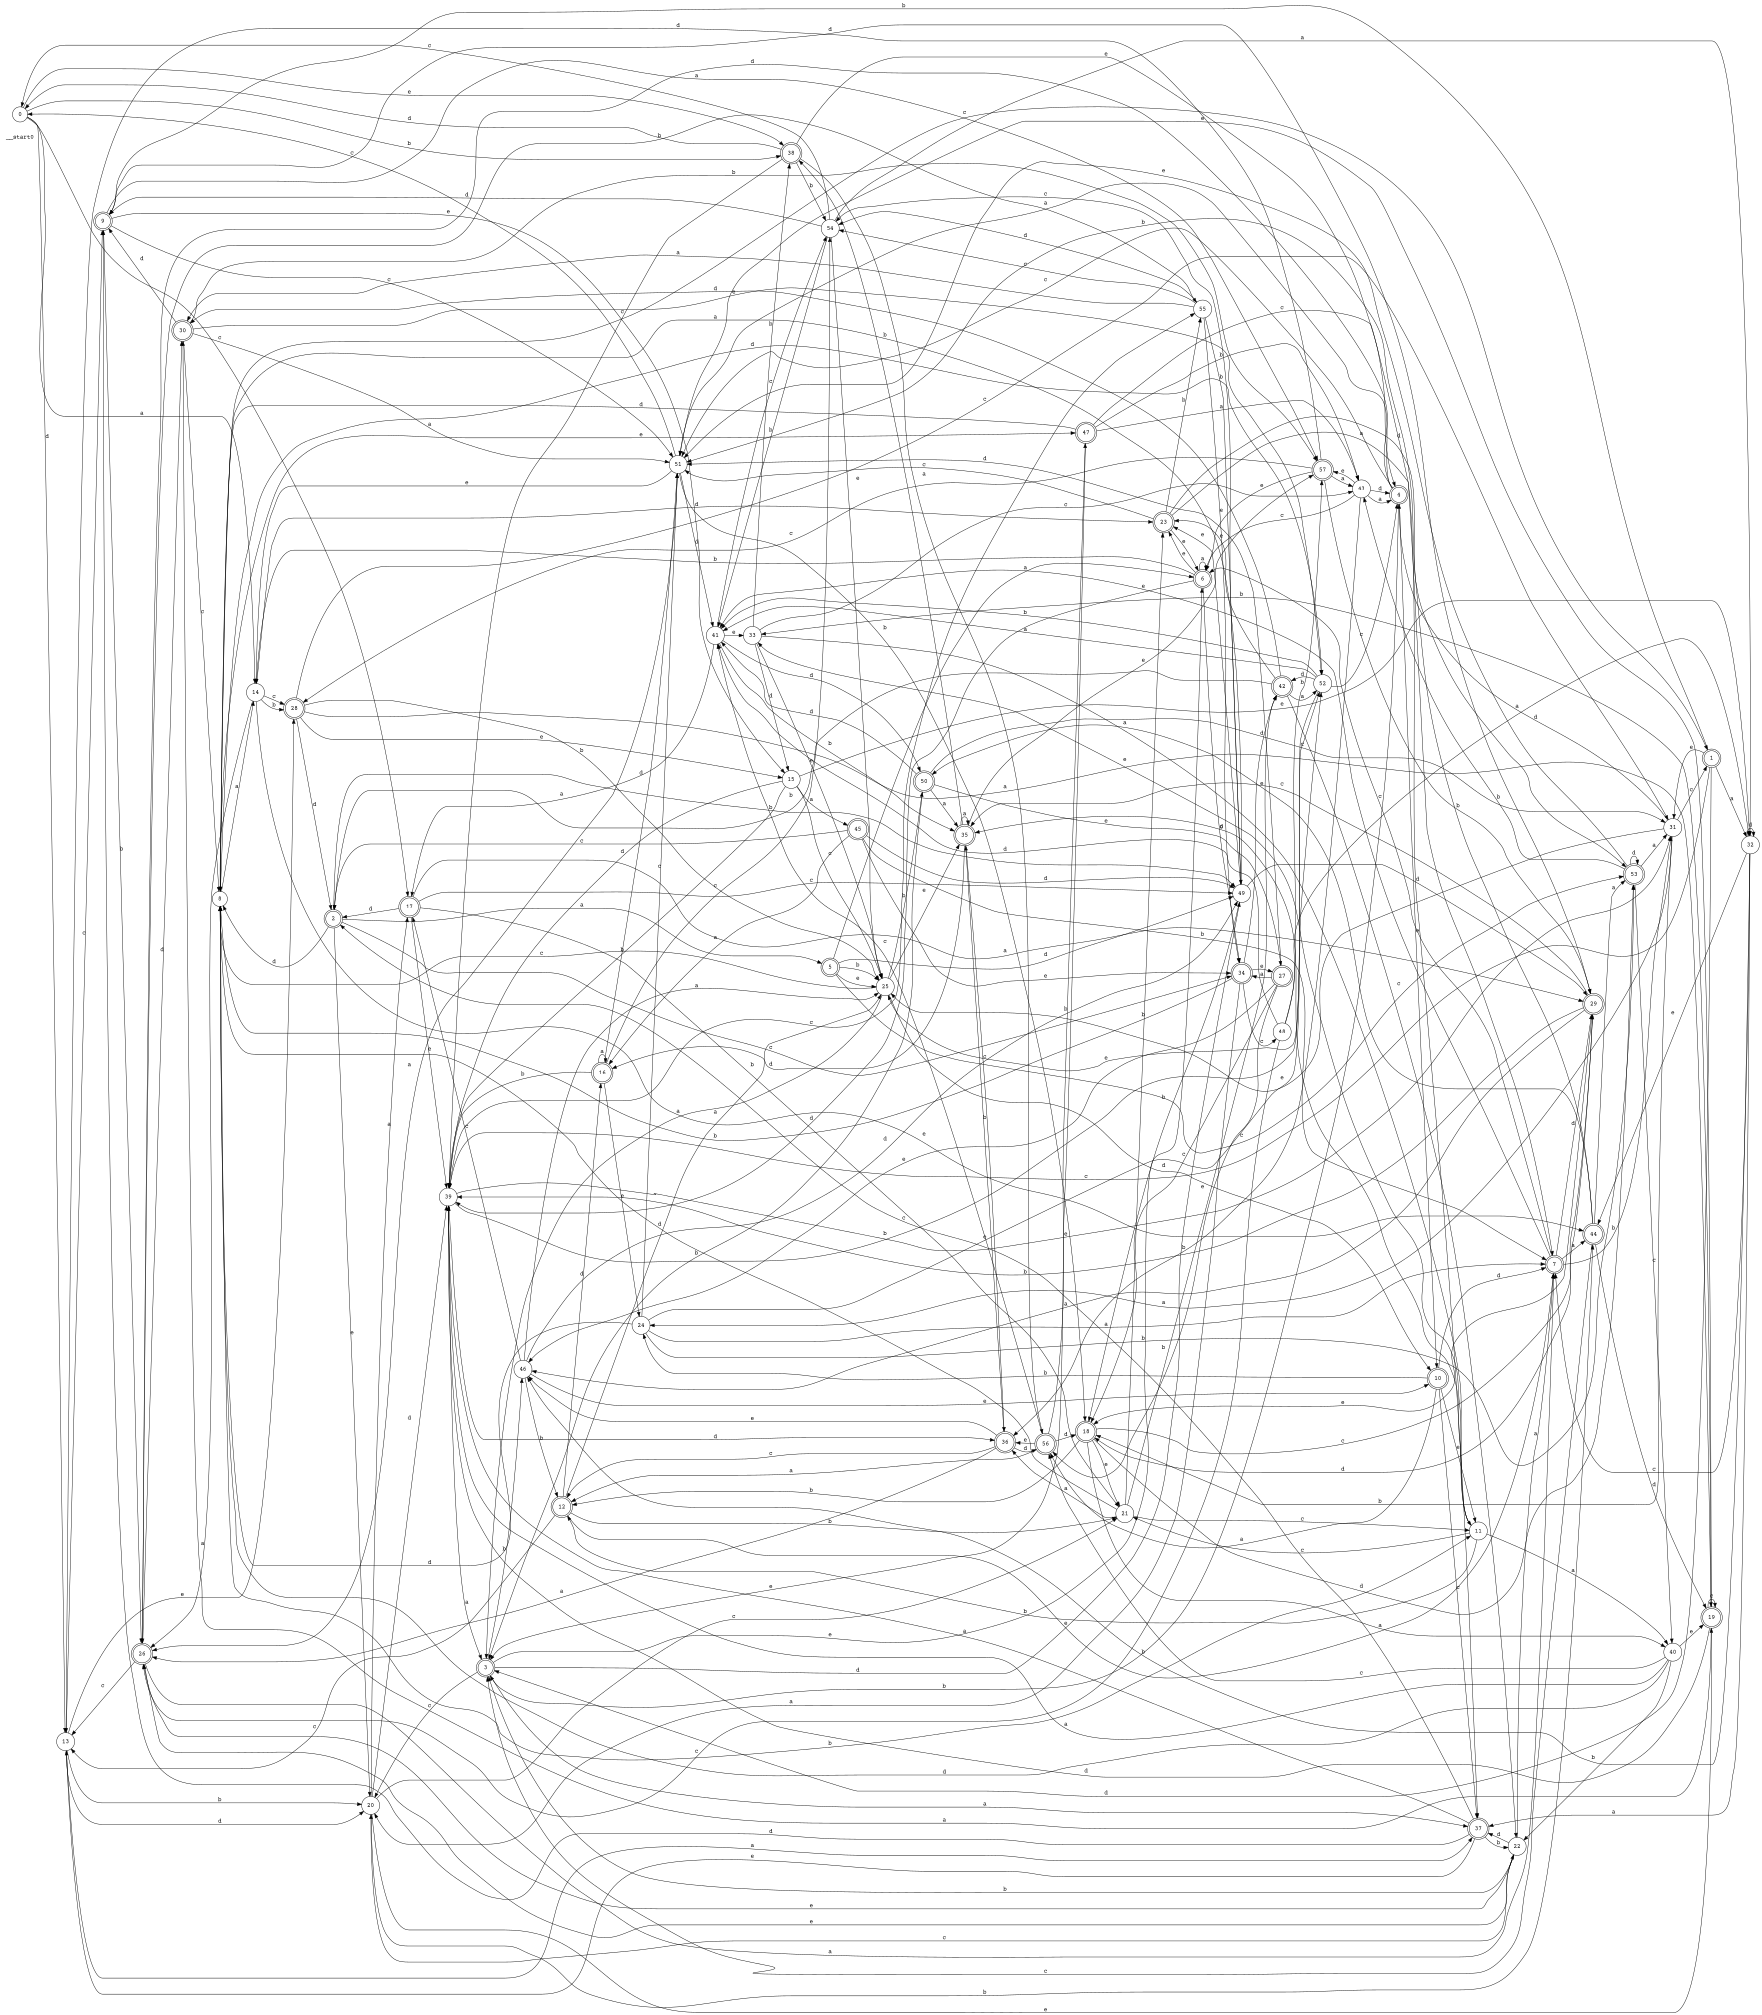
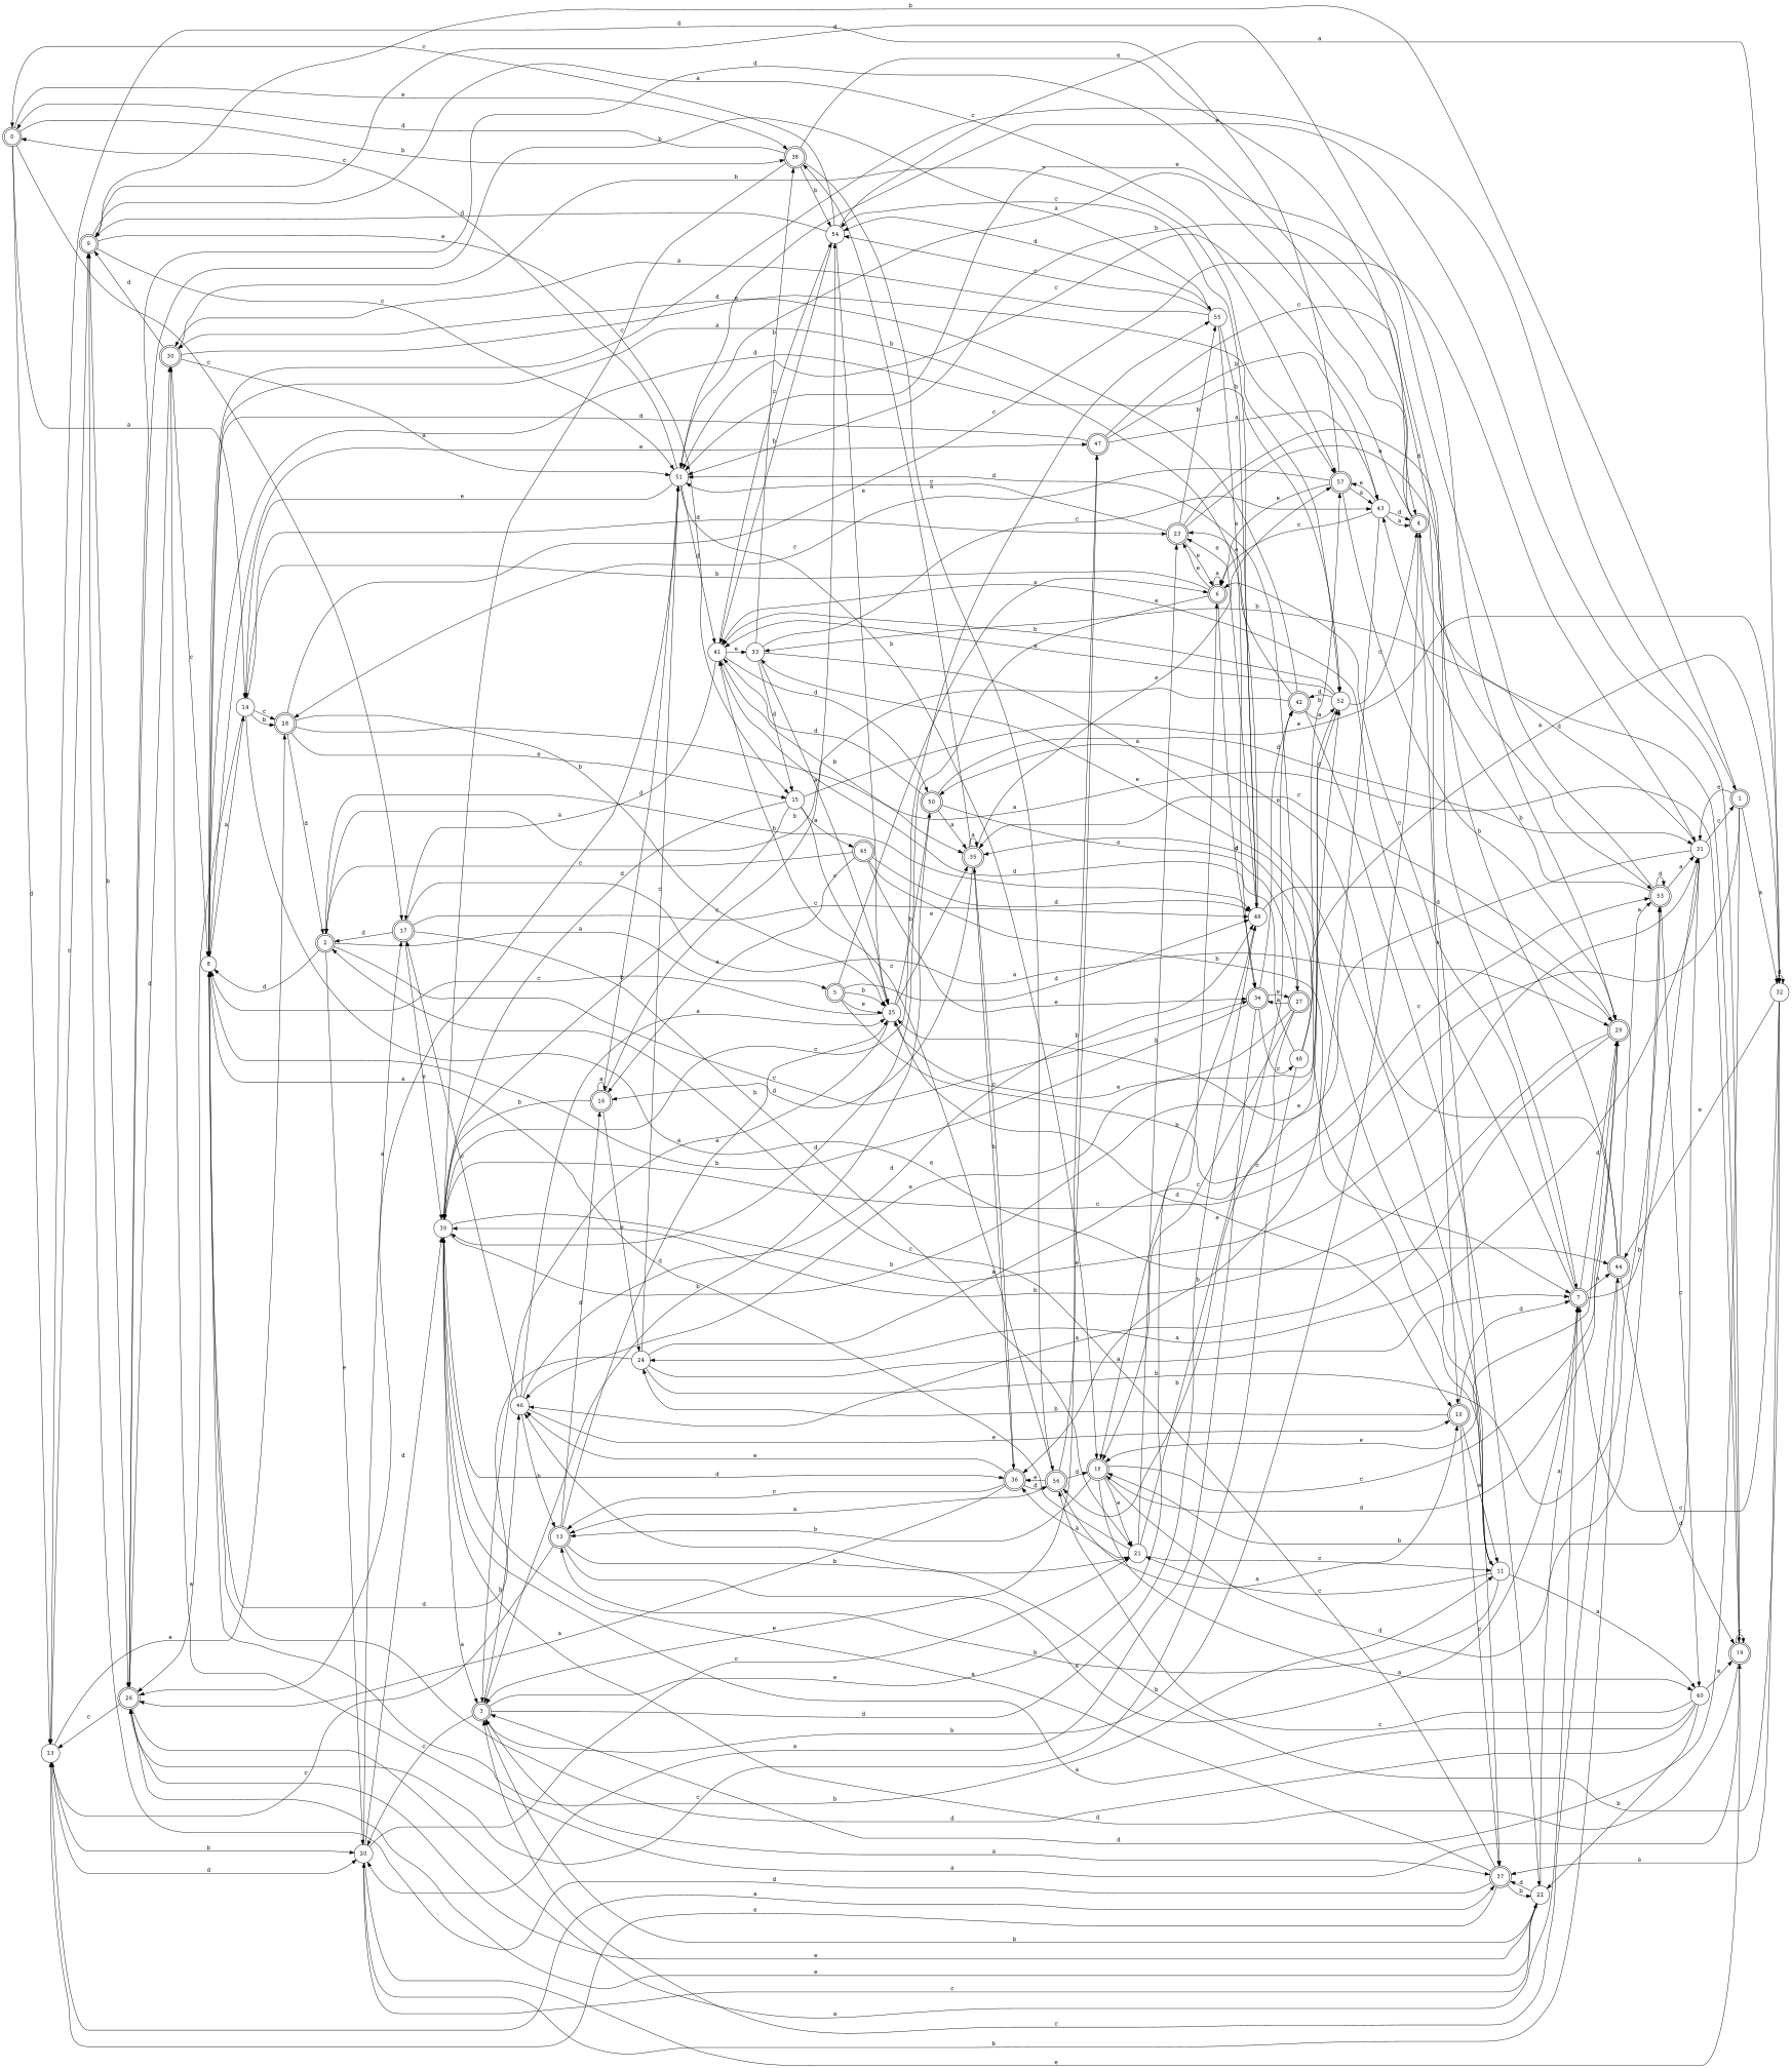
  digraph {
    fontname="Courier Prime"
    rankdir=LR
    node [fontname="Courier Prime" shape=doublecircle color=black fillcolor=white style="rounded,filled"]
    edge [fontname="Courier Prime"]
-   __start0 [shape=none color="" fillcolor="" style=""]
-   n2 [label=0 shape=circle style=filled]
+   n2 [label=0 style=filled]
    n3 [label=13 shape=circle style=filled]
    n4 [label=14 shape=circle style=filled]
    n5 [label=17]
    n6 [label=38]
    n7 [label=9]
    n8 [label=20 shape=circle style=filled]
    n9 [label=37]
    n10 [label=28]
    n11 [label=26]
    n12 [label=23]
    n13 [label=44]
    n14 [label=39 shape=circle style=filled]
    n15 [label=2]
    n16 [label=49 shape=circle style=filled]
    n17 [label=29]
    n18 [label=21 shape=circle style=filled]
    n19 [label=4]
    n20 [label=56]
    n21 [label=54 shape=circle style=filled]
    n22 [label=1]
    n23 [label=3]
    n24 [label=31 shape=circle style=filled]
    n25 [label=32 shape=circle style=filled]
    n26 [label=6]
    n27 [label=46 shape=circle style=filled]
    n28 [label=51 shape=circle style=filled]
    n29 [label=15 shape=circle style=filled]
    n30 [label=57]
    n31 [label=25 shape=circle style=filled]
    n32 [label=24 shape=circle style=filled]
    n33 [label=18]
    n34 [label=7]
    n35 [label=52 shape=circle style=filled]
    n36 [label=36]
    n37 [label=55 shape=circle style=filled]
    n38 [label=5]
    n39 [label=8 shape=circle style=filled]
    n40 [label=34]
    n41 [label=53]
    n42 [label=11 shape=circle style=filled]
    n43 [label=47]
    n44 [label=19]
    n45 [label=42]
    n46 [label=27 style=filled]
    n47 [label=48 shape=circle style=filled]
    n48 [label=22 shape=circle style=filled]
    n49 [label=10]
    n50 [label=12]
    n51 [label=30]
    n52 [label=41 shape=circle style=filled]
    n53 [label=35]
    n54 [label=50]
    n55 [label=40 shape=circle style=filled]
    n56 [label=43 shape=circle style=filled]
    n57 [label=33 shape=circle style=filled]
    n58 [label=45]
    n59 [label=16]
    n2 -> n3 [label=d]
    n2 -> n4 [label=a]
    n2 -> n5 [label=c]
    n2 -> n6 [label=b]
    n2 -> n6 [label=e]
    n3 -> n7 [label=c]
    n3 -> n8 [label=b]
    n3 -> n8 [label=d]
    n3 -> n9 [label=a]
    n3 -> n10 [label=e]
    n4 -> n10 [label=b]
    n4 -> n10 [label=c]
    n4 -> n11 [label=a]
    n4 -> n12 [label=d]
    n4 -> n13 [label=e]
    n5 -> n14 [label=e]
    n5 -> n15 [label=d]
    n5 -> n16 [label=c]
    n5 -> n17 [label=a]
    n5 -> n18 [label=b]
    n6 -> n2 [label=d]
    n6 -> n14 [label=c]
    n6 -> n19 [label=e]
    n6 -> n20 [label=a]
    n6 -> n21 [label=b]
    n7 -> n11 [label=b]
    n7 -> n17 [label=d]
    n7 -> n28 [label=c]
    n7 -> n29 [label=e]
    n7 -> n30 [label=a]
    n8 -> n5 [label=a]
    n8 -> n13 [label=b]
    n8 -> n14 [label=d]
    n8 -> n18 [label=c]
    n8 -> n44 [label=e]
    n9 -> n3 [label=e]
    n9 -> n7 [label=d]
    n9 -> n14 [label=a]
    n9 -> n15 [label=c]
    n9 -> n48 [label=b]
    n10 -> n15 [label=d]
    n10 -> n24 [label=c]
    n10 -> n29 [label=e]
    n10 -> n31 [label=b]
    n10 -> n44 [label=a]
    n11 -> n3 [label=c]
    n11 -> n34 [label=a]
    n11 -> n37 [label=b]
    n11 -> n48 [label=e]
    n11 -> n51 [label=d]
    n12 -> n26 [label=e]
    n12 -> n28 [label=c]
    n12 -> n34 [label=a]
    n12 -> n37 [label=b]
    n12 -> n41 [label=d]
    n13 -> n23 [label=c]
    n13 -> n28 [label=b]
    n13 -> n41 [label=a]
    n13 -> n44 [label=d]
    n13 -> n54 [label=e]
    n14 -> n23 [label=a]
    n14 -> n24 [label=e]
    n14 -> n35 [label=b]
    n14 -> n36 [label=d]
    n14 -> n37 [label=c]
    n15 -> n8 [label=e]
    n15 -> n16 [label=b]
    n15 -> n38 [label=a]
    n15 -> n39 [label=d]
    n15 -> n40 [label=c]
    n16 -> n12 [label=e]
    n16 -> n17 [label=d]
    n16 -> n21 [label=c]
    n16 -> n33 [label=b]
    n16 -> n39 [label=a]
    n17 -> n14 [label=b]
    n17 -> n27 [label=a]
    n17 -> n33 [label=d]
    n17 -> n33 [label=e]
    n17 -> n53 [label=c]
    n18 -> n12 [label=b]
    n18 -> n36 [label=a]
    n18 -> n39 [label=d]
    n18 -> n42 [label=c]
    n18 -> n45 [label=e]
    n19 -> n11 [label=d]
    n19 -> n23 [label=b]
    n19 -> n28 [label=a]
    n19 -> n28 [label=c]
    n19 -> n49 [label=e]
    n20 -> n33 [label=d]
    n20 -> n36 [label=e]
    n20 -> n43 [label=b]
    n20 -> n50 [label=a]
    n20 -> n52 [label=c]
    n21 -> n2 [label=c]
    n21 -> n7 [label=d]
    n21 -> n25 [label=a]
    n21 -> n31 [label=e]
    n21 -> n52 [label=b]
    n22 -> n7 [label=b]
    n22 -> n14 [label=c]
    n22 -> n23 [label=d]
    n22 -> n24 [label=e]
    n22 -> n25 [label=a]
    n23 -> n8 [label=c]
    n23 -> n9 [label=a]
    n23 -> n16 [label=d]
    n23 -> n26 [label=e]
    n23 -> n27 [label=b]
    n24 -> n19 [label=d]
    n24 -> n22 [label=c]
    n24 -> n31 [label=e]
    n24 -> n32 [label=a]
    n24 -> n33 [label=b]
    n25 -> n9 [label=a]
    n25 -> n13 [label=e]
    n25 -> n25 [label=d]
    n25 -> n27 [label=b]
    n25 -> n34 [label=c]
    n26 -> n4 [label=b]
    n26 -> n12 [label=e]
    n26 -> n14 [label=d]
    n26 -> n26 [label=a]
    n26 -> n40 [label=c]
    n27 -> n5 [label=c]
    n27 -> n16 [label=d]
    n27 -> n31 [label=a]
    n27 -> n49 [label=e]
    n27 -> n50 [label=b]
    n28 -> n2 [label=c]
    n28 -> n4 [label=e]
    n28 -> n11 [label=a]
    n28 -> n33 [label=b]
    n28 -> n52 [label=d]
    n29 -> n14 [label=b]
    n29 -> n14 [label=d]
    n29 -> n25 [label=e]
    n29 -> n31 [label=c]
    n29 -> n58 [label=a]
    n30 -> n3 [label=d]
    n30 -> n10 [label=c]
    n30 -> n17 [label=b]
    n30 -> n26 [label=e]
    n30 -> n56 [label=a]
    n31 -> n23 [label=a]
    n31 -> n39 [label=c]
    n31 -> n49 [label=d]
    n31 -> n53 [label=e]
    n31 -> n54 [label=b]
    n32 -> n28 [label=c]
    n32 -> n34 [label=a]
    n32 -> n35 [label=e]
    n32 -> n39 [label=d]
    n32 -> n41 [label=b]
    n33 -> n17 [label=c]
    n33 -> n18 [label=e]
    n33 -> n41 [label=d]
    n33 -> n50 [label=b]
    n33 -> n55 [label=a]
    n34 -> n13 [label=a]
    n34 -> n17 [label=d]
    n34 -> n24 [label=b]
    n34 -> n26 [label=c]
    n34 -> n52 [label=e]
    n35 -> n19 [label=c]
    n35 -> n31 [label=e]
    n35 -> n45 [label=d]
    n35 -> n52 [label=a]
    n35 -> n52 [label=b]
    n36 -> n11 [label=a]
    n36 -> n20 [label=d]
    n36 -> n27 [label=e]
    n36 -> n50 [label=c]
    n36 -> n53 [label=b]
    n37 -> n16 [label=b]
    n37 -> n21 [label=c]
    n37 -> n21 [label=d]
    n37 -> n40 [label=e]
    n37 -> n51 [label=a]
    n38 -> n16 [label=d]
    n38 -> n26 [label=a]
    n38 -> n31 [label=b]
    n38 -> n31 [label=e]
    n38 -> n41 [label=c]
    n39 -> n4 [label=a]
    n39 -> n22 [label=c]
    n39 -> n35 [label=d]
    n39 -> n42 [label=b]
    n39 -> n43 [label=e]
    n40 -> n8 [label=a]
    n40 -> n39 [label=b]
    n40 -> n45 [label=d]
    n40 -> n46 [label=e]
    n40 -> n47 [label=c]
    n41 -> n24 [label=a]
    n41 -> n28 [label=e]
    n41 -> n41 [label=d]
    n41 -> n55 [label=c]
    n41 -> n56 [label=b]
    n42 -> n18 [label=c]
    n42 -> n50 [label=b]
    n42 -> n53 [label=d]
    n42 -> n55 [label=a]
    n42 -> n57 [label=e]
    n43 -> n9 [label=c]
    n43 -> n23 [label=e]
    n43 -> n39 [label=d]
    n43 -> n56 [label=a]
    n43 -> n56 [label=b]
    n44 -> n14 [label=d]
    n44 -> n28 [label=e]
    n44 -> n44 [label=c]
    n44 -> n51 [label=a]
    n44 -> n57 [label=b]
    n45 -> n12 [label=e]
    n45 -> n15 [label=b]
    n45 -> n35 [label=a]
    n45 -> n48 [label=c]
    n45 -> n51 [label=d]
    n46 -> n20 [label=b]
    n46 -> n27 [label=e]
    n46 -> n28 [label=d]
    n46 -> n33 [label=c]
    n46 -> n40 [label=a]
    n47 -> n11 [label=c]
    n47 -> n25 [label=a]
    n47 -> n30 [label=b]
    n47 -> n52 [label=d]
    n48 -> n8 [label=c]
    n48 -> n9 [label=d]
    n48 -> n11 [label=e]
    n48 -> n23 [label=b]
    n48 -> n34 [label=a]
    n49 -> n9 [label=c]
-   n49 -> n20 [label=a]
+   n20 -> n49 [label=a]
    n49 -> n32 [label=b]
    n49 -> n34 [label=d]
    n49 -> n42 [label=e]
    n50 -> n3 [label=c]
    n50 -> n18 [label=b]
    n50 -> n31 [label=a]
    n50 -> n34 [label=e]
    n50 -> n59 [label=d]
    n51 -> n7 [label=d]
    n51 -> n28 [label=a]
    n51 -> n30 [label=b]
    n51 -> n35 [label=e]
    n51 -> n39 [label=c]
    n52 -> n5 [label=a]
    n52 -> n21 [label=c]
    n52 -> n53 [label=b]
    n52 -> n54 [label=d]
    n52 -> n57 [label=e]
    n53 -> n6 [label=b]
    n53 -> n30 [label=e]
    n53 -> n36 [label=c]
    n53 -> n53 [label=a]
    n53 -> n59 [label=d]
    n54 -> n23 [label=b]
    n54 -> n24 [label=c]
    n54 -> n46 [label=e]
    n54 -> n52 [label=d]
    n54 -> n53 [label=a]
    n55 -> n14 [label=a]
    n55 -> n20 [label=c]
    n55 -> n39 [label=d]
    n55 -> n44 [label=e]
    n55 -> n48 [label=b]
    n56 -> n19 [label=a]
    n56 -> n19 [label=d]
    n56 -> n26 [label=c]
    n56 -> n30 [label=e]
    n56 -> n36 [label=b]
    n57 -> n6 [label=b]
    n57 -> n29 [label=d]
    n57 -> n31 [label=e]
    n57 -> n42 [label=a]
    n57 -> n56 [label=c]
    n58 -> n15 [label=c]
    n58 -> n16 [label=d]
    n58 -> n34 [label=b]
    n58 -> n40 [label=e]
    n58 -> n59 [label=a]
    n59 -> n14 [label=b]
    n59 -> n21 [label=c]
    n59 -> n28 [label=d]
    n59 -> n32 [label=e]
    n59 -> n59 [label=a]
  }
